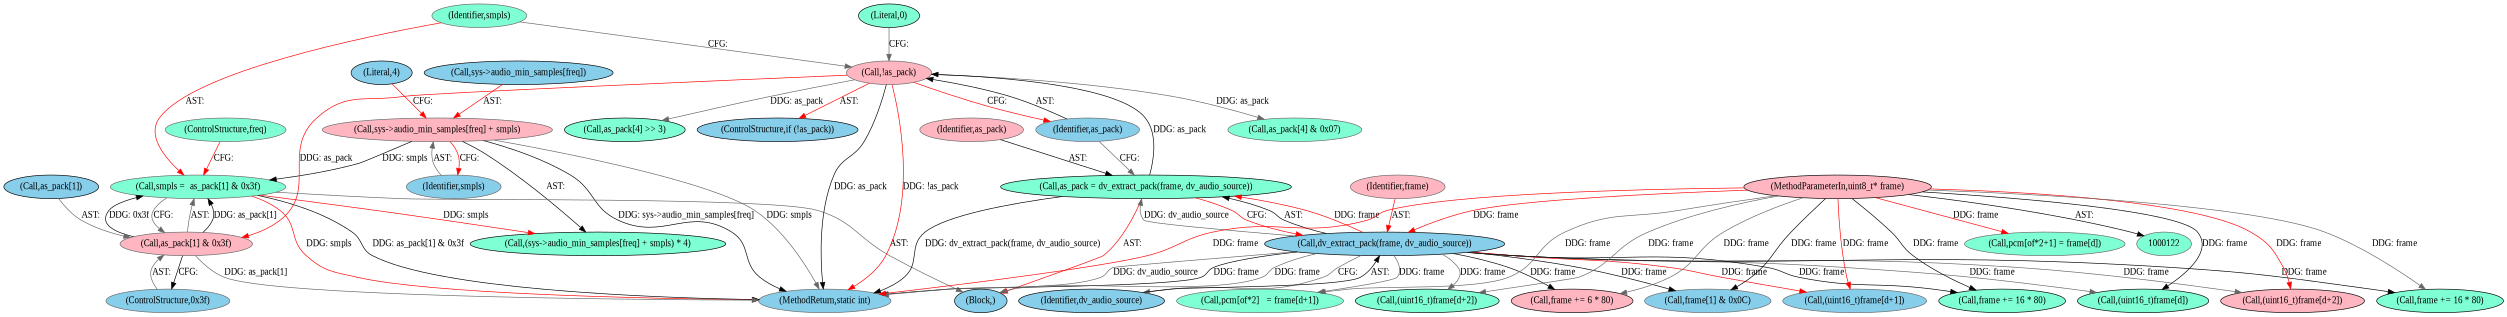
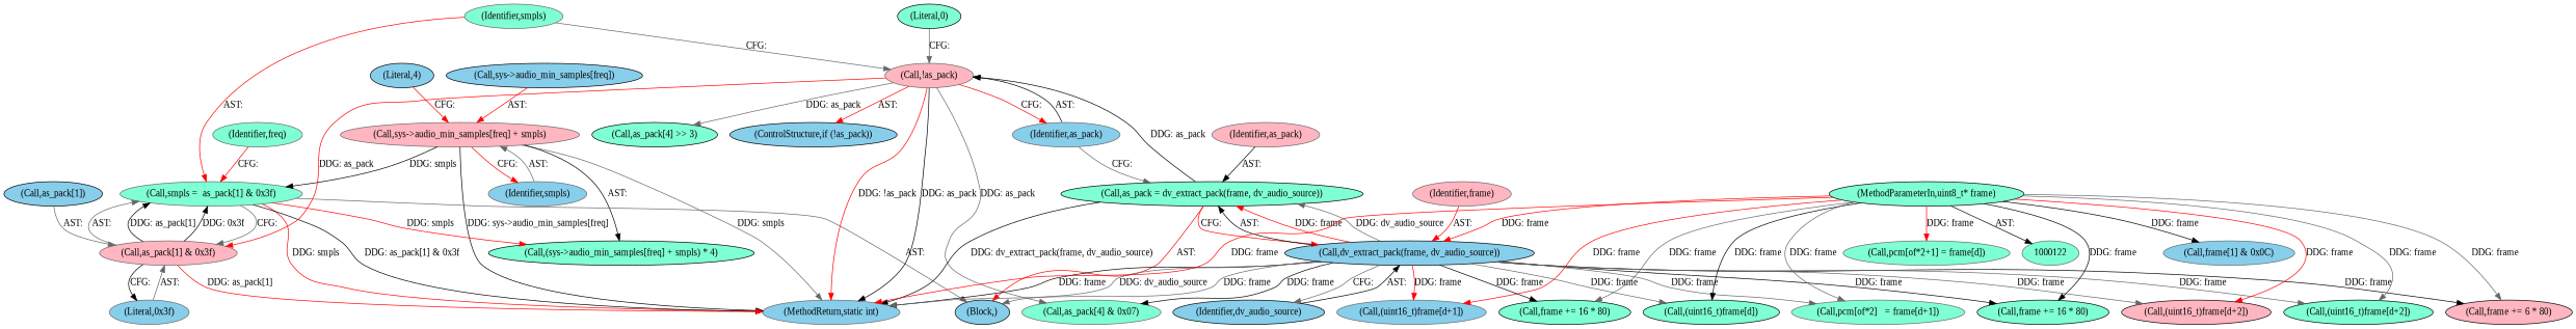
  digraph {
    fontname="Liberation Serif"
    node [color=gray40 fillcolor=aquamarine fontname="Liberation Serif" style=filled]
    edge [color=gray40 fontname="Liberation Serif"]
    n1 [fillcolor=lightpink label="(Call,sys->audio_min_samples[freq] + smpls)"]
    n2 [fillcolor=skyblue label="(MethodReturn,static int)"]
    n3 [color=black label="(Call,(sys->audio_min_samples[freq] + smpls) * 4)"]
    n4 [fillcolor=skyblue label="(Identifier,smpls)"]
    n5 [label="(Call,smpls =  as_pack[1] & 0x3f)"]
    n6 [fillcolor=lightpink label="(Call,as_pack[1] & 0x3f)"]
    n7 [color=black fillcolor=skyblue label="(Block,)"]
-   n8 [fillcolor=skyblue label="(ControlStructure,0x3f)"]
+   n8 [fillcolor=skyblue label="(Literal,0x3f)"]
    n9 [fillcolor=lightpink label="(Call,!as_pack)"]
    n10 [label="(Call,as_pack[4] & 0x07)"]
    n11 [color=black label="(Call,as_pack[4] >> 3)"]
    n12 [color=black fillcolor=skyblue label="(ControlStructure,if (!as_pack))"]
    n13 [fillcolor=skyblue label="(Identifier,as_pack)"]
    n14 [color=black label="(Call,as_pack = dv_extract_pack(frame, dv_audio_source))"]
    n15 [color=black fillcolor=skyblue label="(Call,dv_extract_pack(frame, dv_audio_source))"]
    n16 [color=black fillcolor=lightpink label="(Call,frame += 6 * 80)"]
    n17 [fillcolor=skyblue label="(Call,frame[1] & 0x0C)"]
    n18 [color=black label="(Call,(uint16_t)frame[d+2])"]
    n19 [color=black label="(Call,(uint16_t)frame[d])"]
    n20 [color=black label="(Call,frame += 16 * 80)"]
    n21 [label="(Call,pcm[of*2]   = frame[d+1])"]
    n22 [fillcolor=skyblue label="(Call,(uint16_t)frame[d+1])"]
    n23 [color=black fillcolor=lightpink label="(Call,(uint16_t)frame[d+2])"]
    n24 [color=black label="(Call,frame += 16 * 80)"]
    n25 [color=black fillcolor=skyblue label="(Identifier,dv_audio_source)"]
    n26 [label="(Call,pcm[of*2+1] = frame[d])"]
-   n27 [color=black fillcolor=lightpink label="(MethodParameterIn,uint8_t* frame)"]
+   n27 [color=black label="(MethodParameterIn,uint8_t* frame)"]
    1000122
    n29 [label="(Identifier,smpls)"]
    n30 [color=black label="(Literal,0)"]
-   n31 [label="(ControlStructure,freq)"]
+   n31 [label="(Identifier,freq)"]
    n32 [color=black fillcolor=skyblue label="(Call,as_pack[1])"]
    n33 [fillcolor=lightpink label="(Identifier,frame)"]
    n34 [color=black fillcolor=skyblue label="(Literal,4)"]
    n35 [fillcolor=lightpink label="(Identifier,as_pack)"]
    n36 [color=black fillcolor=skyblue label="(Call,sys->audio_min_samples[freq])"]
    n1 -> n2 [color=black label="DDG: sys->audio_min_samples[freq]"]
    n1 -> n2 [label="DDG: smpls"]
    n1 -> n3 [color=black label="AST: "]
    n1 -> n4 [color=red label="CFG: "]
    n1 -> n5 [color=black label="DDG: smpls"]
    n4 -> n1 [label="AST: "]
    n5 -> n2 [color=red label="DDG: smpls"]
    n5 -> n2 [color=black label="DDG: as_pack[1] & 0x3f"]
    n5 -> n3 [color=red label="DDG: smpls"]
    n5 -> n6 [label="CFG: "]
    n5 -> n7 [label="AST: "]
-   n6 -> n2 [label="DDG: as_pack[1]"]
+   n6 -> n2 [color=red label="DDG: as_pack[1]"]
    n6 -> n5 [label="AST: "]
    n6 -> n5 [color=black label="DDG: as_pack[1]"]
    n6 -> n5 [color=black label="DDG: 0x3f"]
    n6 -> n8 [color=black label="CFG: "]
    n8 -> n6 [label="AST: "]
    n9 -> n2 [color=black label="DDG: as_pack"]
    n9 -> n2 [color=red label="DDG: !as_pack"]
    n9 -> n6 [color=red label="DDG: as_pack"]
    n9 -> n10 [label="DDG: as_pack"]
    n9 -> n11 [label="DDG: as_pack"]
    n9 -> n12 [color=red label="AST: "]
    n9 -> n13 [color=red label="CFG: "]
    n13 -> n9 [color=black label="AST: "]
    n13 -> n14 [label="CFG: "]
    n14 -> n2 [color=black label="DDG: dv_extract_pack(frame, dv_audio_source)"]
    n14 -> n7 [color=red label="AST: "]
    n14 -> n9 [color=black label="DDG: as_pack"]
    n14 -> n15 [color=red label="CFG: "]
    n15 -> n2 [color=black label="DDG: frame"]
    n15 -> n2 [label="DDG: dv_audio_source"]
    n15 -> n7 [label="DDG: frame"]
    n15 -> n14 [color=black label="AST: "]
    n15 -> n14 [color=red label="DDG: frame"]
    n15 -> n14 [label="DDG: dv_audio_source"]
    n15 -> n16 [color=black label="DDG: frame"]
-   n15 -> n17 [color=black label="DDG: frame"]
+   n15 -> n10 [color=black label="DDG: frame"]
    n15 -> n18 [label="DDG: frame"]
    n15 -> n19 [label="DDG: frame"]
    n15 -> n20 [color=black label="DDG: frame"]
    n15 -> n21 [label="DDG: frame"]
    n15 -> n22 [color=red label="DDG: frame"]
    n15 -> n23 [label="DDG: frame"]
    n15 -> n24 [color=black label="DDG: frame"]
    n15 -> n25 [label="CFG: "]
    n25 -> n15 [color=black label="AST: "]
    n27 -> n2 [color=red label="DDG: frame"]
    n27 -> n15 [color=red label="DDG: frame"]
    n27 -> n16 [label="DDG: frame"]
    n27 -> n17 [color=black label="DDG: frame"]
    n27 -> n18 [label="DDG: frame"]
    n27 -> n19 [color=black label="DDG: frame"]
    n27 -> n20 [color=black label="DDG: frame"]
    n27 -> n21 [label="DDG: frame"]
    n27 -> n22 [color=red label="DDG: frame"]
    n27 -> n23 [color=red label="DDG: frame"]
    n27 -> n24 [label="DDG: frame"]
    n27 -> n26 [color=red label="DDG: frame"]
    n27 -> 1000122 [color=black label="AST: "]
    n29 -> n5 [color=red label="AST: "]
    n29 -> n9 [label="CFG: "]
    n30 -> n9 [label="CFG: "]
    n31 -> n5 [color=red label="CFG: "]
    n32 -> n6 [label="AST: "]
    n33 -> n15 [color=red label="AST: "]
    n34 -> n1 [color=red label="CFG: "]
    n35 -> n14 [color=black label="AST: "]
    n36 -> n1 [color=red label="AST: "]
  }
